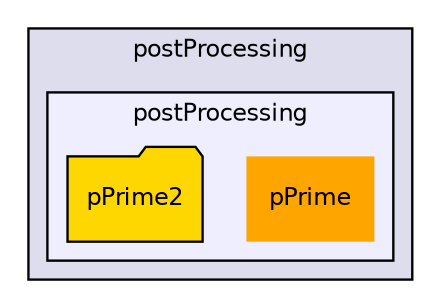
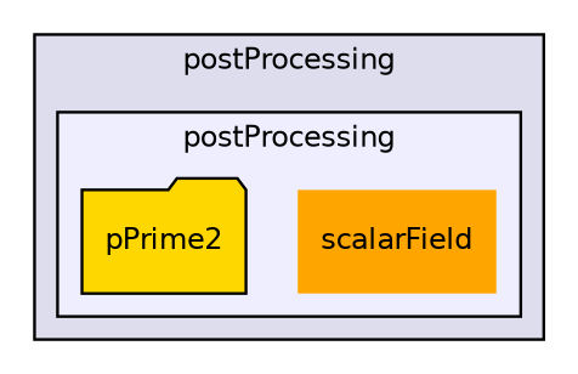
  digraph {
    compound=true
    node [fontname=Helvetica fontsize=10 style=filled]
-   n1 [label=pPrime shape=plaintext fillcolor=orange]
+   n1 [label=scalarField shape=plaintext fillcolor=orange]
    n2 [color=black fillcolor=gold label=pPrime2 shape=folder]
    subgraph cluster_1 {
      bgcolor="#ddddee"
      fontname=Helvetica
      fontsize=10
      label=postProcessing
      pencolor=black
      subgraph cluster_2 {
        bgcolor="#eeeeff"
        fontname=Helvetica
        fontsize=10
        pencolor=black
        n1
        n2
      }
    }
  }
